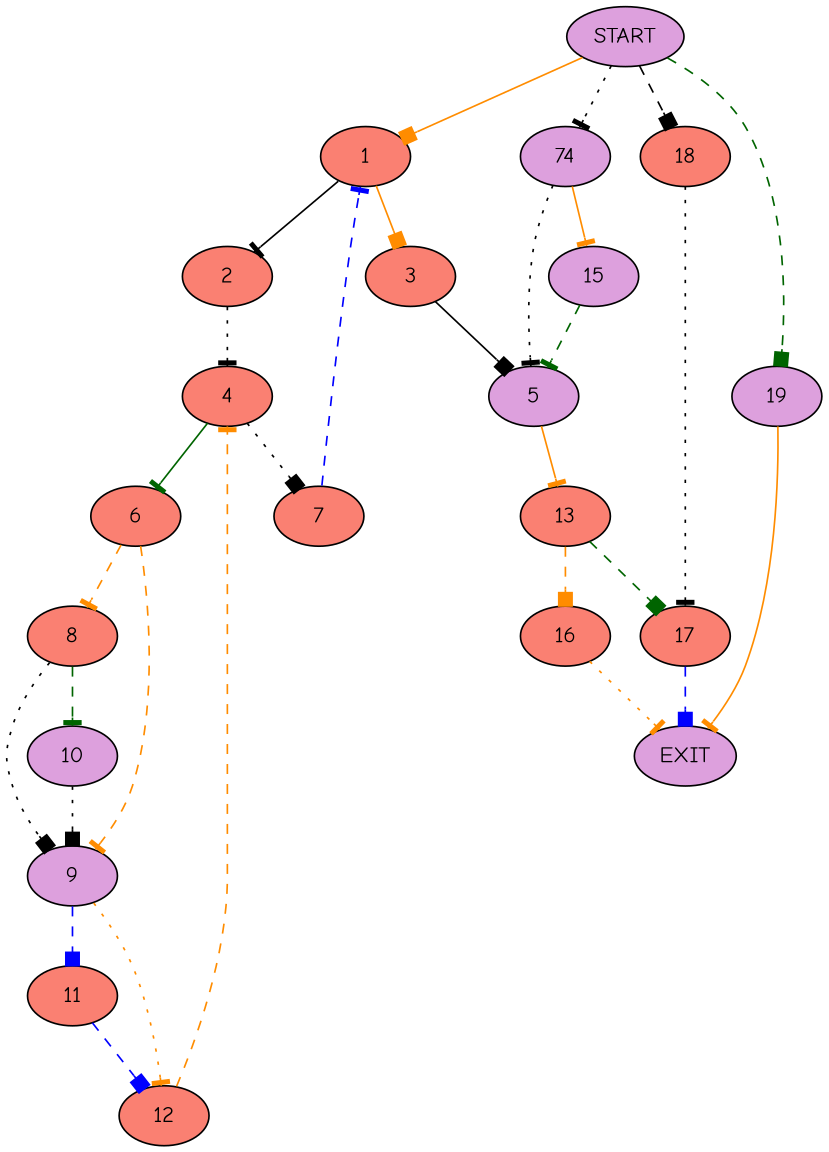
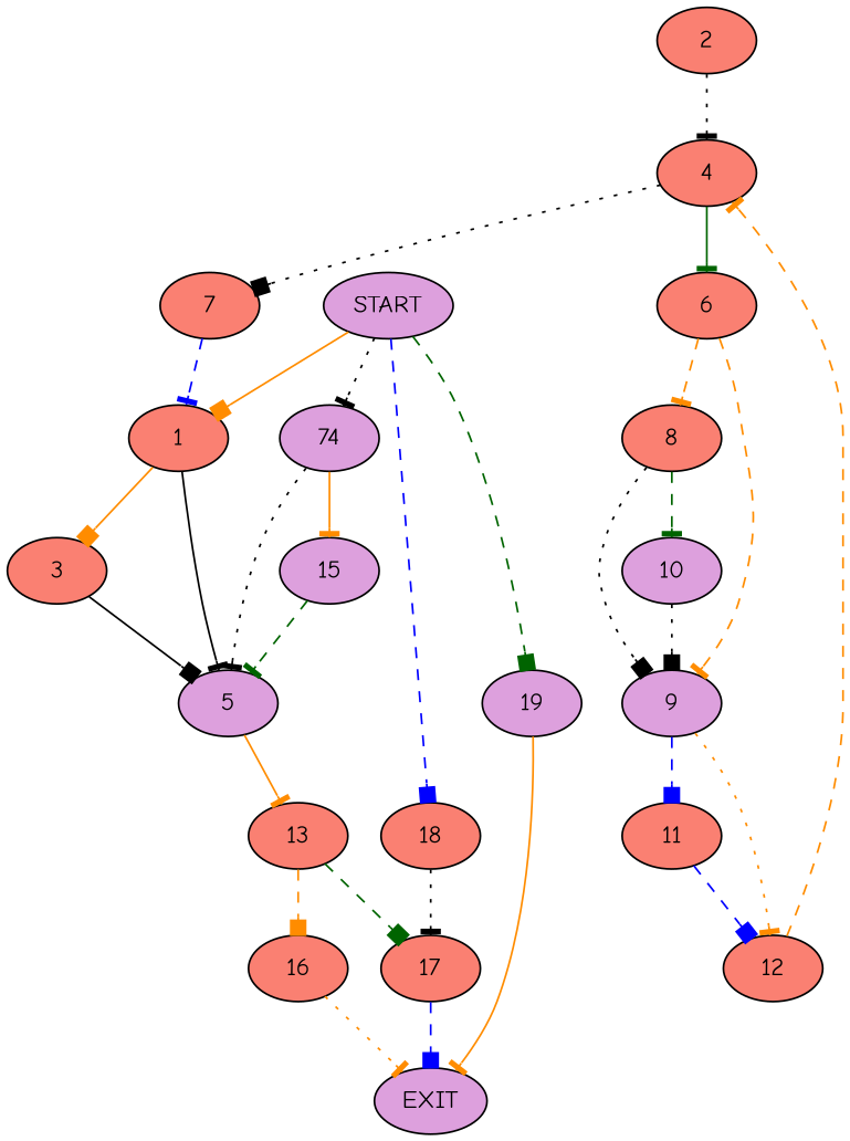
  digraph {
    fontname="Comic Neue"
    node [fillcolor=salmon fontname="Comic Neue" style=filled]
    edge [arrowhead=tee color=darkorange fontname="Comic Neue" style=dashed]
    n1 [fillcolor=plum label=START]
    1
    n3 [fillcolor=plum label=74]
    18
    19 [fillcolor=plum]
    2
    3
    5 [fillcolor=plum]
    15 [fillcolor=plum]
    17
    n11 [fillcolor=plum label=EXIT]
    4
    6
    7
    13
    8
    9 [fillcolor=plum]
    16
    10 [fillcolor=plum]
    11
    12
    n1 -> 1 [arrowhead=box style=solid]
    n1 -> n3 [color=black style=dotted]
-   n1 -> 18 [arrowhead=box color=black]
+   n1 -> 18 [arrowhead=box color=blue]
    n1 -> 19 [arrowhead=box color=darkgreen]
-   1 -> 2 [color=black style=solid]
+   1 -> 5 [color=black style=solid]
    1 -> 3 [arrowhead=box style=solid]
    n3 -> 5 [color=black style=dotted]
    n3 -> 15 [style=solid]
    18 -> 17 [color=black style=dotted]
    19 -> n11 [style=solid]
    2 -> 4 [color=black style=dotted]
    3 -> 5 [arrowhead=box color=black style=solid]
    5 -> 13 [style=solid]
    15 -> 5 [color=darkgreen]
    17 -> n11 [arrowhead=box color=blue]
    4 -> 6 [color=darkgreen style=solid]
    4 -> 7 [arrowhead=box color=black style=dotted]
    6 -> 8
    6 -> 9
    7 -> 1 [color=blue]
    13 -> 17 [arrowhead=box color=darkgreen]
    13 -> 16 [arrowhead=box]
    8 -> 9 [arrowhead=box color=black style=dotted]
    8 -> 10 [color=darkgreen]
    9 -> 11 [arrowhead=box color=blue]
    9 -> 12 [style=dotted]
    16 -> n11 [style=dotted]
    10 -> 9 [arrowhead=box color=black style=dotted]
    11 -> 12 [arrowhead=box color=blue]
    12 -> 4
  }
